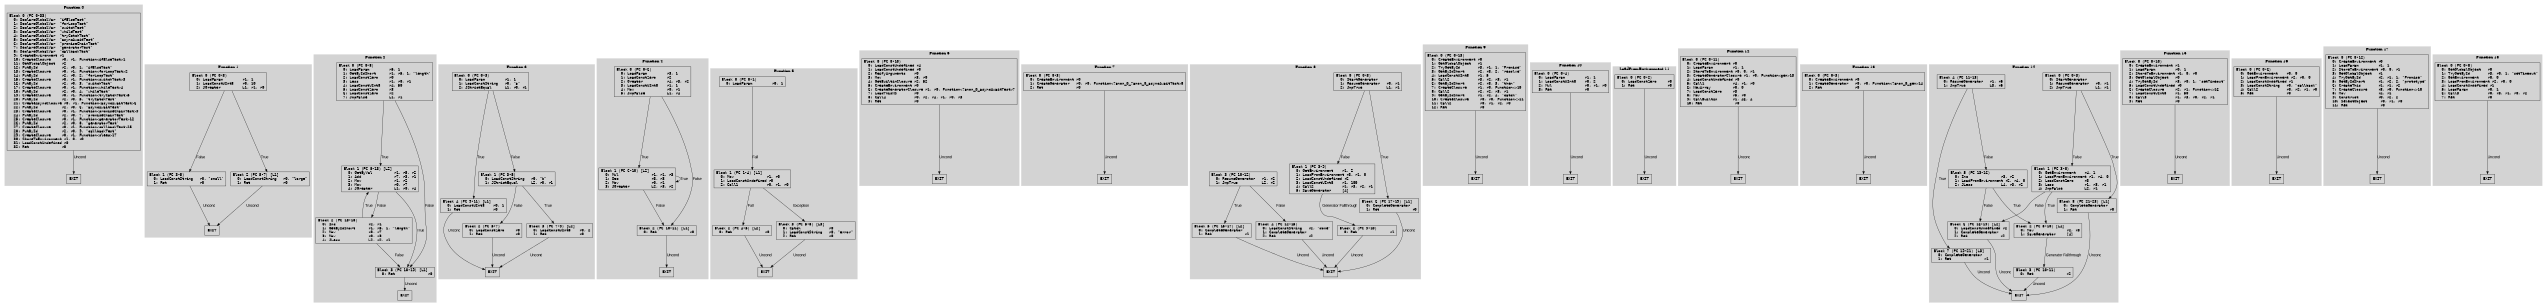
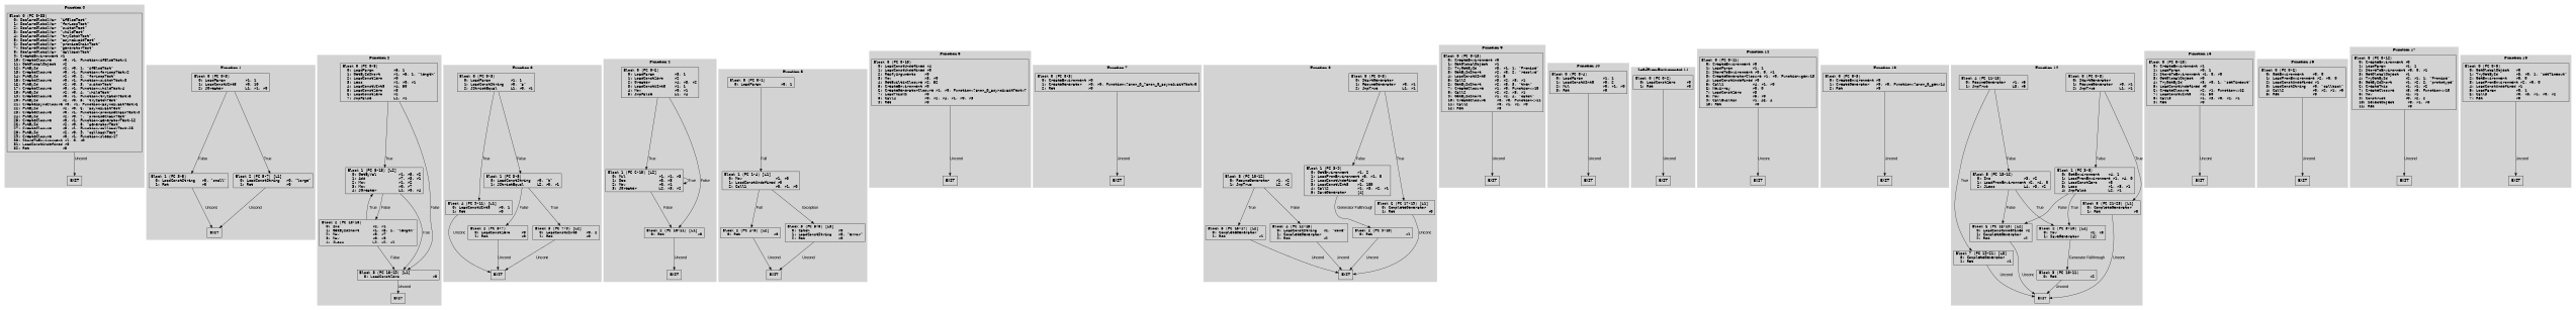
  digraph {
    rankdir=TB
    node [fontname=monospace shape=box]
    edge [fontname=Arial]
    n1 [label="Block 0 (PC 0-33)\l  0: DeclareGlobalVar  \"ifElseTest\"\l  1: DeclareGlobalVar  \"forLoopTest\"\l  2: DeclareGlobalVar  \"switchTest\"\l  3: DeclareGlobalVar  \"whileTest\"\l  4: DeclareGlobalVar  \"tryCatchTest\"\l  5: DeclareGlobalVar  \"asyncAwaitTest\"\l  6: DeclareGlobalVar  \"promiseChainTest\"\l  7: DeclareGlobalVar  \"generatorTest\"\l  8: DeclareGlobalVar  \"callbackTest\"\l  9: CreateEnvironment r1\l  10: CreateClosure     r0, r1, Function<ifElseTest>1\l  11: GetGlobalObject   r2\l  12: PutById           r2, r0, 1, \"ifElseTest\"\l  13: CreateClosure     r0, r1, Function<forLoopTest>2\l  14: PutById           r2, r0, 2, \"forLoopTest\"\l  15: CreateClosure     r0, r1, Function<switchTest>3\l  16: PutById           r2, r0, 3, \"switchTest\"\l  17: CreateClosure     r0, r1, Function<whileTest>4\l  18: PutById           r2, r0, 4, \"whileTest\"\l  19: CreateClosure     r0, r1, Function<tryCatchTest>5\l  20: PutById           r2, r0, 5, \"tryCatchTest\"\l  21: CreateAsyncClosure r0, r1, Function<asyncAwaitTest>6\l  22: PutById           r2, r0, 6, \"asyncAwaitTest\"\l  23: CreateClosure     r0, r1, Function<promiseChainTest>9\l  24: PutById           r2, r0, 7, \"promiseChainTest\"\l  25: CreateClosure     r0, r1, Function<generatorTest>12\l  26: PutById           r2, r0, 8, \"generatorTest\"\l  27: CreateClosure     r0, r1, Function<callbackTest>15\l  28: PutById           r2, r0, 9, \"callbackTest\"\l  29: CreateClosure     r0, r1, Function<sleep>17\l  30: StoreToEnvironment r1, 0, r0\l  31: LoadConstUndefined r0\l  32: Ret               r0\l"]
    n2 [label=EXIT]
    n3 [label="Block 0 (PC 0-3)\l  0: LoadParam         r1, 1\l  1: LoadConstUInt8    r0, 10\l  2: JGreater          L1, r1, r0\l"]
    n4 [label="Block 1 (PC 3-5)\l  0: LoadConstString   r0, \"small\"\l  1: Ret               r0\l"]
    n5 [label="Block 2 (PC 5-7) [L1]\l  0: LoadConstString   r0, \"large\"\l  1: Ret               r0\l"]
    n6 [label=EXIT]
    n7 [label="Block 0 (PC 0-8)\l  0: LoadParam         r5, 1\l  1: GetByIdShort      r1, r5, 1, \"length\"\l  2: LoadConstZero     r0\l  3: Less              r1, r0, r1\l  4: LoadConstUInt8    r4, 50\l  5: LoadConstZero     r3\l  6: LoadConstZero     r2\l  7: JmpFalse          L1, r1\l"]
    n8 [label="Block 1 (PC 8-13) [L2]\l  0: GetByVal          r1, r5, r2\l  1: Add               r7, r3, r1\l  2: Mov               r1, r2\l  3: Mov               r0, r7\l  4: JGreater          L1, r0, r4\l"]
-   n9 [label="Block 3 (PC 18-19) [L1]\l  0: Ret               r0\l"]
+   n9 [label="Block 3 (PC 18-19) [L1]\l  0: LoadConstZero               r0\l"]
    n10 [label="Block 2 (PC 13-18)\l  0: Inc               r2, r1\l  1: GetByIdShort      r1, r5, 1, \"length\"\l  2: Mov               r3, r7\l  3: Mov               r0, r3\l  4: JLess             L2, r2, r1\l"]
    n11 [label=EXIT]
    n12 [label="Block 0 (PC 0-3)\l  0: LoadParam         r1, 1\l  1: LoadConstString   r0, \"a\"\l  2: JStrictEqual      L1, r0, r1\l"]
    n13 [label="Block 1 (PC 3-5)\l  0: LoadConstString   r0, \"b\"\l  1: JStrictEqual      L2, r0, r1\l"]
    n14 [label="Block 4 (PC 9-11) [L1]\l  0: LoadConstUInt8    r0, 1\l  1: Ret               r0\l"]
    n15 [label="Block 2 (PC 5-7)\l  0: LoadConstZero     r0\l  1: Ret               r0\l"]
    n16 [label="Block 3 (PC 7-9) [L2]\l  0: LoadConstUInt8    r0, 2\l  1: Ret               r0\l"]
    n17 [label=EXIT]
    n18 [label="Block 0 (PC 0-6)\l  0: LoadParam         r3, 1\l  1: LoadConstZero     r2\l  2: Greater           r4, r3, r2\l  3: LoadConstUInt8    r1, 1\l  4: Mov               r0, r1\l  5: JmpFalse          L1, r4\l"]
    n19 [label="Block 1 (PC 6-10) [L2]\l  0: Mul               r1, r1, r3\l  1: Dec               r3, r3\l  2: Mov               r0, r1\l  3: JGreater          L2, r3, r2\l"]
    n20 [label="Block 2 (PC 10-11) [L1]\l  0: Ret               r0\l"]
    n21 [label=EXIT]
    n22 [label="Block 0 (PC 0-1)\l  0: LoadParam         r0, 1\l"]
    n23 [label="Block 1 (PC 1-4) [L1]\l  0: Mov               r1, r0\l  1: LoadConstUndefined r0\l  2: Call1             r0, r1, r0\l"]
    n24 [label="Block 2 (PC 4-5) [L2]\l  0: Ret               r0\l"]
    n25 [label="Block 3 (PC 5-8) [L3]\l  0: Catch             r0\l  1: LoadConstString   r0, \"error\"\l  2: Ret               r0\l"]
    n26 [label=EXIT]
    n27 [label="Block 0 (PC 0-10)\l  0: LoadConstUndefined r4\l  1: LoadConstUndefined r0\l  2: ReifyArguments    r0\l  3: Mov               r3, r0\l  4: GetBuiltinClosure r2, 52\l  5: CreateEnvironment r0\l  6: CreateGeneratorClosure r1, r0, Function<?anon_0_asyncAwaitTest>7\l  7: LoadThisNS        r0\l  8: Call4             r0, r2, r4, r1, r0, r3\l  9: Ret               r0\l"]
    n28 [label=EXIT]
    n29 [label="Block 0 (PC 0-3)\l  0: CreateEnvironment r0\l  1: CreateGenerator   r0, r0, Function<?anon_0_?anon_0_asyncAwaitTest>8\l  2: Ret               r0\l"]
    n30 [label=EXIT]
    n31 [label="Block 0 (PC 0-3)\l  0: StartGenerator    \l  1: ResumeGenerator   r0, r1\l  2: JmpTrue           L1, r1\l"]
    n32 [label="Block 1 (PC 3-9)\l  0: GetEnvironment    r1, 2\l  1: LoadFromEnvironment r3, r1, 0\l  2: LoadConstUndefined r2\l  3: LoadConstUInt8    r1, 100\l  4: Call2             r1, r3, r2, r1\l  5: SaveGenerator     [4]\l"]
    n33 [label="Block 6 (PC 17-19) [L1]\l  0: CompleteGenerator \l  1: Ret               r0\l"]
    n34 [label="Block 2 (PC 9-10)\l  0: Ret               r1\l"]
    n35 [label=EXIT]
    n36 [label="Block 3 (PC 10-12)\l  0: ResumeGenerator   r1, r2\l  1: JmpTrue           L2, r2\l"]
    n37 [label="Block 4 (PC 12-15)\l  0: LoadConstString   r2, \"done\"\l  1: CompleteGenerator \l  2: Ret               r2\l"]
    n38 [label="Block 5 (PC 15-17) [L2]\l  0: CompleteGenerator \l  1: Ret               r1\l"]
    n39 [label="Block 0 (PC 0-13)\l  0: CreateEnvironment r0\l  1: GetGlobalObject   r1\l  2: TryGetById        r3, r1, 1, \"Promise\"\l  3: GetByIdShort      r2, r3, 2, \"resolve\"\l  4: LoadConstUInt8    r1, 5\l  5: Call2             r3, r2, r3, r1\l  6: GetByIdShort      r2, r3, 3, \"then\"\l  7: CreateClosure     r1, r0, Function<>10\l  8: Call2             r2, r2, r3, r1\l  9: GetByIdShort      r1, r2, 4, \"catch\"\l  10: CreateClosure     r0, r0, Function<>11\l  11: Call2             r0, r1, r2, r0\l  12: Ret               r0\l"]
    n40 [label=EXIT]
    n41 [label="Block 0 (PC 0-4)\l  0: LoadParam         r1, 1\l  1: LoadConstUInt8    r0, 2\l  2: Mul               r0, r1, r0\l  3: Ret               r0\l"]
    n42 [label=EXIT]
    n43 [label="Block 0 (PC 0-2)\l  0: LoadConstZero     r0\l  1: Ret               r0\l"]
    n44 [label=EXIT]
    n45 [label="Block 0 (PC 0-11)\l  0: CreateEnvironment r0\l  1: LoadParam         r1, 1\l  2: StoreToEnvironment r0, 0, r1\l  3: CreateGeneratorClosure r1, r0, Function<gen>13\l  4: LoadConstUndefined r0\l  5: Call1             r4, r1, r0\l  6: NewArray          r0, 0\l  7: LoadConstZero     r3\l  8: Mov               r5, r0\l  9: CallBuiltin       r1, 46, 4\l  10: Ret               r0\l"]
    n46 [label=EXIT]
    n47 [label="Block 0 (PC 0-3)\l  0: CreateEnvironment r0\l  1: CreateGenerator   r0, r0, Function<?anon_0_gen>14\l  2: Ret               r0\l"]
    n48 [label=EXIT]
    n49 [label="Block 0 (PC 0-3)\l  0: StartGenerator    \l  1: ResumeGenerator   r0, r1\l  2: JmpTrue           L1, r1\l"]
    n50 [label="Block 1 (PC 3-8)\l  0: GetEnvironment    r4, 1\l  1: LoadFromEnvironment r1, r4, 0\l  2: LoadConstZero     r3\l  3: Less              r1, r3, r1\l  4: JmpFalse          L2, r1\l"]
    n51 [label="Block 8 (PC 21-23) [L1]\l  0: CompleteGenerator \l  1: Ret               r0\l"]
    n52 [label="Block 2 (PC 8-10) [L4]\l  0: Mov               r2, r3\l  1: SaveGenerator     [4]\l"]
    n53 [label="Block 6 (PC 16-19) [L2]\l  0: LoadConstUndefined r2\l  1: CompleteGenerator \l  2: Ret               r2\l"]
    n54 [label="Block 3 (PC 10-11)\l  0: Ret               r2\l"]
    n55 [label=EXIT]
    n56 [label="Block 4 (PC 11-13)\l  0: ResumeGenerator   r1, r5\l  1: JmpTrue           L3, r5\l"]
    n57 [label="Block 5 (PC 13-16)\l  0: Inc               r3, r2\l  1: LoadFromEnvironment r2, r4, 0\l  2: JLess             L4, r3, r2\l"]
    n58 [label="Block 7 (PC 19-21) [L3]\l  0: CompleteGenerator \l  1: Ret               r1\l"]
    n59 [label="Block 0 (PC 0-10)\l  0: CreateEnvironment r1\l  1: LoadParam         r0, 1\l  2: StoreToEnvironment r1, 0, r0\l  3: GetGlobalObject   r0\l  4: TryGetById        r3, r0, 1, \"setTimeout\"\l  5: LoadConstUndefined r0\l  6: CreateClosure     r2, r1, Function<>16\l  7: LoadConstUInt8    r1, 50\l  8: Call3             r1, r3, r0, r2, r1\l  9: Ret               r0\l"]
    n60 [label=EXIT]
    n61 [label="Block 0 (PC 0-6)\l  0: GetEnvironment    r0, 0\l  1: LoadFromEnvironment r2, r0, 0\l  2: LoadConstUndefined r1\l  3: LoadConstString   r0, \"callback\"\l  4: Call2             r0, r2, r1, r0\l  5: Ret               r0\l"]
    n62 [label=EXIT]
    n63 [label="Block 0 (PC 0-12)\l  0: CreateEnvironment r0\l  1: LoadParam         r1, 1\l  2: StoreToEnvironment r0, 0, r1\l  3: GetGlobalObject   r1\l  4: TryGetById        r2, r1, 1, \"Promise\"\l  5: GetByIdShort      r1, r2, 2, \"prototype\"\l  6: CreateThis        r1, r1, r2\l  7: CreateClosure     r3, r0, Function<>18\l  8: Mov               r4, r1\l  9: Construct         r0, r2, 2\l  10: SelectObject      r0, r1, r0\l  11: Ret               r0\l"]
    n64 [label=EXIT]
    n65 [label="Block 0 (PC 0-8)\l  0: GetGlobalObject   r0\l  1: TryGetById        r3, r0, 1, \"setTimeout\"\l  2: GetEnvironment    r0, 0\l  3: LoadFromEnvironment r2, r0, 0\l  4: LoadConstUndefined r1\l  5: LoadParam         r0, 1\l  6: Call3             r0, r3, r1, r0, r2\l  7: Ret               r0\l"]
    n66 [label=EXIT]
    subgraph cluster_1 {
      color=lightgrey
      label="Function 0"
      style=filled
      n1
      n2
    }
    subgraph cluster_2 {
      color=lightgrey
      label="Function 1"
      style=filled
      n3
      n4
      n5
      n6
    }
    subgraph cluster_3 {
      color=lightgrey
      label="Function 2"
      style=filled
      n7
      n8
      n9
      n10
      n11
    }
    subgraph cluster_4 {
      color=lightgrey
      label="Function 3"
      style=filled
      n12
      n13
      n14
      n15
      n16
      n17
    }
    subgraph cluster_5 {
      color=lightgrey
      label="Function 4"
      style=filled
      n18
      n19
      n20
      n21
    }
    subgraph cluster_6 {
      color=lightgrey
      label="Function 5"
      style=filled
      n22
      n23
      n24
      n25
      n26
    }
    subgraph cluster_7 {
      color=lightgrey
      label="Function 6"
      style=filled
      n27
      n28
    }
    subgraph cluster_8 {
      color=lightgrey
      label="Function 7"
      style=filled
      n29
      n30
    }
    subgraph cluster_9 {
      color=lightgrey
      label="Function 8"
      style=filled
      n31
      n32
      n33
      n34
      n35
      n36
      n37
      n38
    }
    subgraph cluster_10 {
      color=lightgrey
      label="Function 9"
      style=filled
      n39
      n40
    }
    subgraph cluster_11 {
      color=lightgrey
      label="Function 10"
      style=filled
      n41
      n42
    }
    subgraph cluster_12 {
      color=lightgrey
      label="LoadFromEnvironment 11"
      style=filled
      n43
      n44
    }
    subgraph cluster_13 {
      color=lightgrey
      label="Function 12"
      style=filled
      n45
      n46
    }
    subgraph cluster_14 {
      color=lightgrey
      label="Function 13"
      style=filled
      n47
      n48
    }
    subgraph cluster_15 {
      color=lightgrey
      label="Function 14"
      style=filled
      n49
      n50
      n51
      n52
      n53
      n54
      n55
      n56
      n57
      n58
    }
    subgraph cluster_16 {
      color=lightgrey
      label="Function 15"
      style=filled
      n59
      n60
    }
    subgraph cluster_17 {
      color=lightgrey
      label="Function 16"
      style=filled
      n61
      n62
    }
    subgraph cluster_18 {
      color=lightgrey
      label="Function 17"
      style=filled
      n63
      n64
    }
    subgraph cluster_19 {
      color=lightgrey
      label="Function 18"
      style=filled
      n65
      n66
    }
    n1 -> n2 [label=Uncond]
    n3 -> n4 [label=False]
    n3 -> n5 [label=True]
    n4 -> n6 [label=Uncond]
    n5 -> n6 [label=Uncond]
    n7 -> n8 [label=True]
    n7 -> n9 [label=False]
    n8 -> n9 [label=True]
    n8 -> n10 [label=False]
    n9 -> n11 [label=Uncond]
    n10 -> n8 [label=True]
    n10 -> n9 [label=False]
    n12 -> n13 [label=False]
    n12 -> n14 [label=True]
    n13 -> n15 [label=False]
    n13 -> n16 [label=True]
    n14 -> n17 [label=Uncond]
    n15 -> n17 [label=Uncond]
    n16 -> n17 [label=Uncond]
    n18 -> n19 [label=True]
    n18 -> n20 [label=False]
    n19 -> n19 [label=True]
    n19 -> n20 [label=False]
    n20 -> n21 [label=Uncond]
    n22 -> n23 [label=Fall]
    n23 -> n24 [label=Fall]
    n23 -> n25 [label=Exception]
    n24 -> n26 [label=Uncond]
    n25 -> n26 [label=Uncond]
    n27 -> n28 [label=Uncond]
    n29 -> n30 [label=Uncond]
    n31 -> n32 [label=False]
    n31 -> n33 [label=True]
    n32 -> n34 [label="Generator Fallthrough"]
    n33 -> n35 [label=Uncond]
    n34 -> n35 [label=Uncond]
    n36 -> n37 [label=False]
    n36 -> n38 [label=True]
    n37 -> n35 [label=Uncond]
    n38 -> n35 [label=Uncond]
    n39 -> n40 [label=Uncond]
    n41 -> n42 [label=Uncond]
    n43 -> n44 [label=Uncond]
    n45 -> n46 [label=Uncond]
    n47 -> n48 [label=Uncond]
    n49 -> n50 [label=False]
    n49 -> n51 [label=True]
    n50 -> n52 [label=True]
    n50 -> n53 [label=False]
    n51 -> n55 [label=Uncond]
    n52 -> n54 [label="Generator Fallthrough"]
    n53 -> n55 [label=Uncond]
    n54 -> n55 [label=Uncond]
    n56 -> n57 [label=False]
    n56 -> n58 [label=True]
    n57 -> n52 [label=True]
    n57 -> n53 [label=False]
    n58 -> n55 [label=Uncond]
    n59 -> n60 [label=Uncond]
    n61 -> n62 [label=Uncond]
    n63 -> n64 [label=Uncond]
    n65 -> n66 [label=Uncond]
  }
